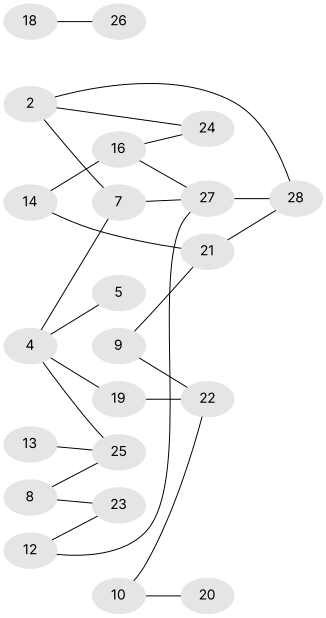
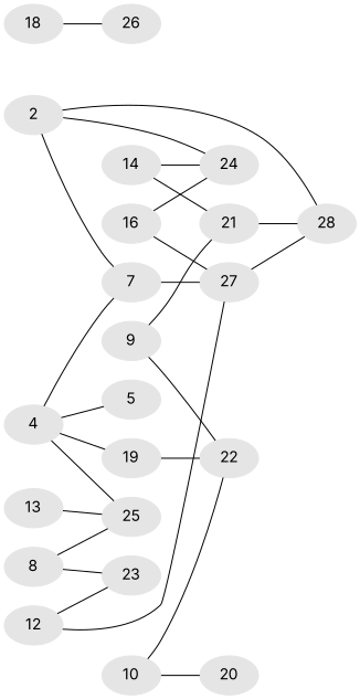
  graph {
    fontname=Inter
    rankdir=LR
    node [color=gray90 fontname=Inter style=filled]
    edge [fontname=Inter weight=1.0]
    2
    24
    28
    7
    12
    27
    23
    4
    5
    19
    25
    22
    8
    9
    21
    10
    20
    13
    14
    16
    18
    26
    2 -- 24
    2 -- 28
    2 -- 7
    7 -- 27
    12 -- 27
    12 -- 23
    27 -- 28
    4 -- 7
    4 -- 5
    4 -- 19
    4 -- 25
    19 -- 22
    8 -- 23
    8 -- 25
    9 -- 22
    9 -- 21
    21 -- 28
    10 -- 22
    10 -- 20
    13 -- 25
-   14 -- 16
+   14 -- 24
    14 -- 21
    16 -- 24
    16 -- 27
    18 -- 26
  }
